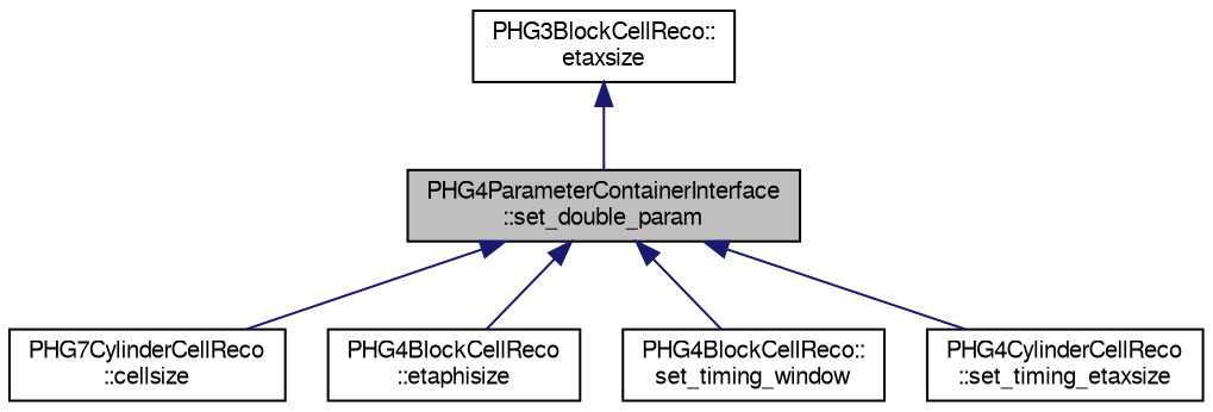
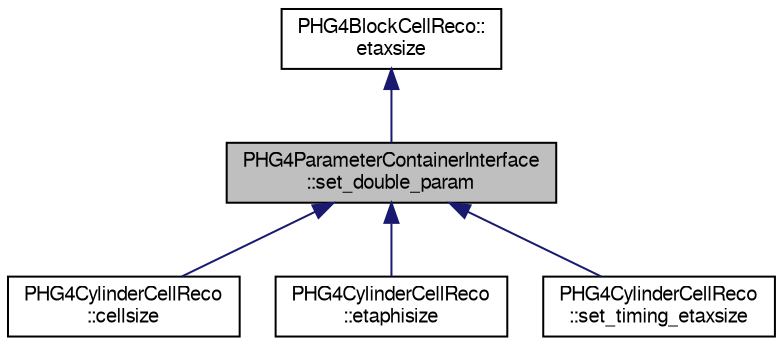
  digraph {
    rankdir=TB
    node [color=black fontname=FreeSans fontsize=10 shape=record]
    edge [color=midnightblue dir=back fontname=FreeSans fontsize=10 labelfontname=FreeSans labelfontsize=10 style=solid]
    n1 [fillcolor=grey75 fontcolor=black height=0.2 label="PHG4ParameterContainerInterface\l::set_double_param" style=filled width=0.4]
-   n2 [height=0.2 label="PHG7CylinderCellReco\l::cellsize" width=0.4]
-   n3 [height=0.2 label="PHG4BlockCellReco\l::etaphisize" width=0.4]
-   n4 [height=0.2 label="PHG4BlockCellReco::\lset_timing_window" width=0.4]
+   n2 [height=0.2 label="PHG4CylinderCellReco\l::cellsize" width=0.4]
+   n3 [height=0.2 label="PHG4CylinderCellReco\l::etaphisize" width=0.4]
    n5 [height=0.2 label="PHG4CylinderCellReco\l::set_timing_etaxsize" width=0.4]
-   n6 [height=0.2 label="PHG3BlockCellReco::\letaxsize" width=0.4]
+   n6 [height=0.2 label="PHG4BlockCellReco::\letaxsize" width=0.4]
    n1 -> n2
    n1 -> n3
-   n1 -> n4
    n1 -> n5
    n6 -> n1
  }
